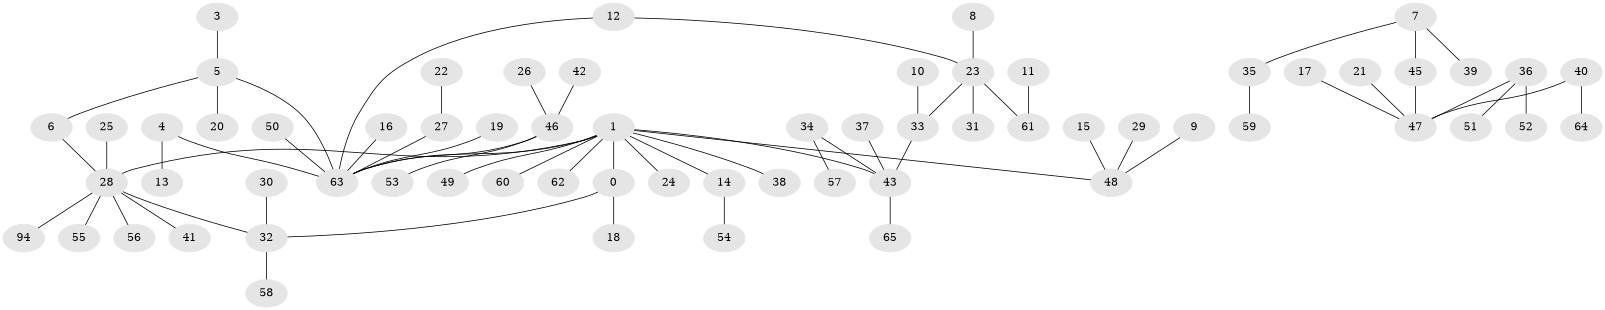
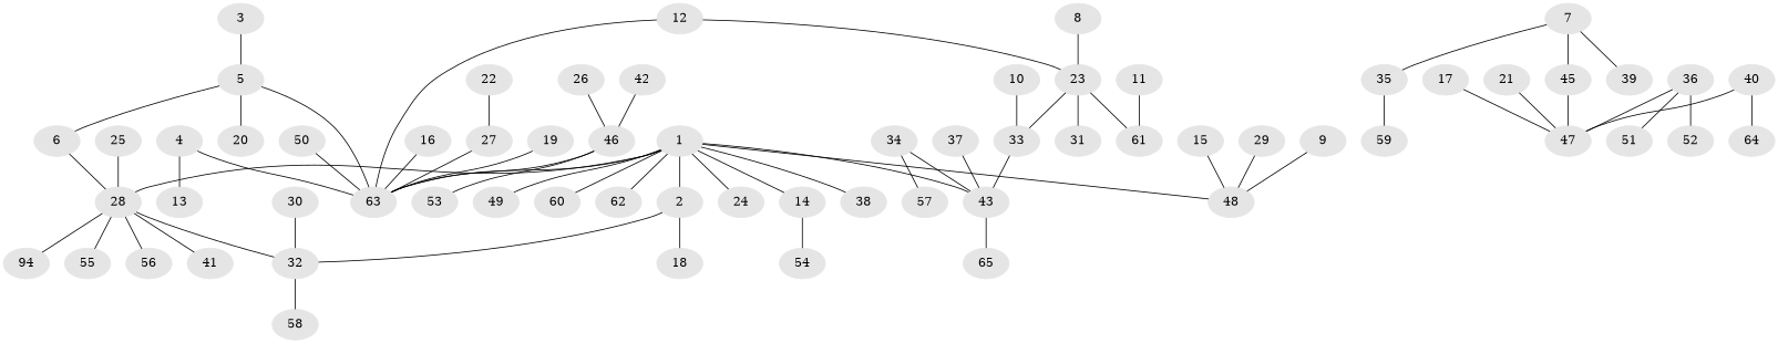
  graph {
    node [color=gray90 style=filled]
    edge [weight=1.0]
    1
-   2 [label=0]
+   2
    14
    24
    28
    38
    43
    48
    49
    60
    62
    63
    18
    32
    54
    41
    n17 [label=94]
    55
    56
    65
    58
    3
    5
    6
    20
    4
    13
    7
    35
    39
    45
    59
    47
    8
    23
    33
    61
    31
    9
    10
    11
    12
    15
    16
    17
    19
    21
    22
    27
    25
    26
    46
    53
    29
    30
    34
    57
    36
    51
    52
    37
    40
    64
    42
    50
    1 -- 2
    1 -- 14
    1 -- 24
    1 -- 28
    1 -- 38
    1 -- 43
    1 -- 48
    1 -- 49
    1 -- 60
    1 -- 62
    1 -- 63
    2 -- 18
    2 -- 32
    14 -- 54
    28 -- 32
    28 -- 41
    28 -- n17
    28 -- 55
    28 -- 56
    43 -- 65
    32 -- 58
    3 -- 5
    5 -- 63
    5 -- 6
    5 -- 20
    6 -- 28
    4 -- 63
    4 -- 13
    7 -- 35
    7 -- 39
    7 -- 45
    35 -- 59
    45 -- 47
    8 -- 23
    23 -- 33
    23 -- 61
    23 -- 31
    33 -- 43
    9 -- 48
    10 -- 33
    11 -- 61
    12 -- 63
    12 -- 23
    15 -- 48
    16 -- 63
    17 -- 47
    19 -- 63
    21 -- 47
    22 -- 27
    27 -- 63
    25 -- 28
    26 -- 46
    46 -- 63
    46 -- 53
    29 -- 48
    30 -- 32
    34 -- 43
    34 -- 57
    36 -- 47
    36 -- 51
    36 -- 52
    37 -- 43
    40 -- 47
    40 -- 64
    42 -- 46
    50 -- 63
  }
